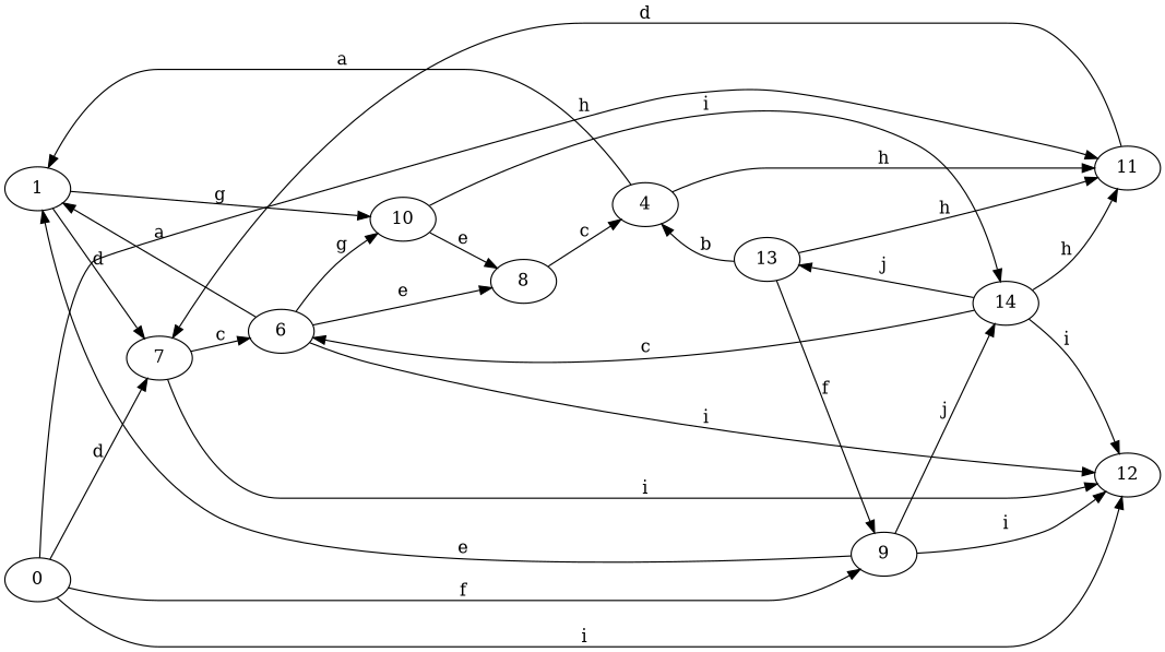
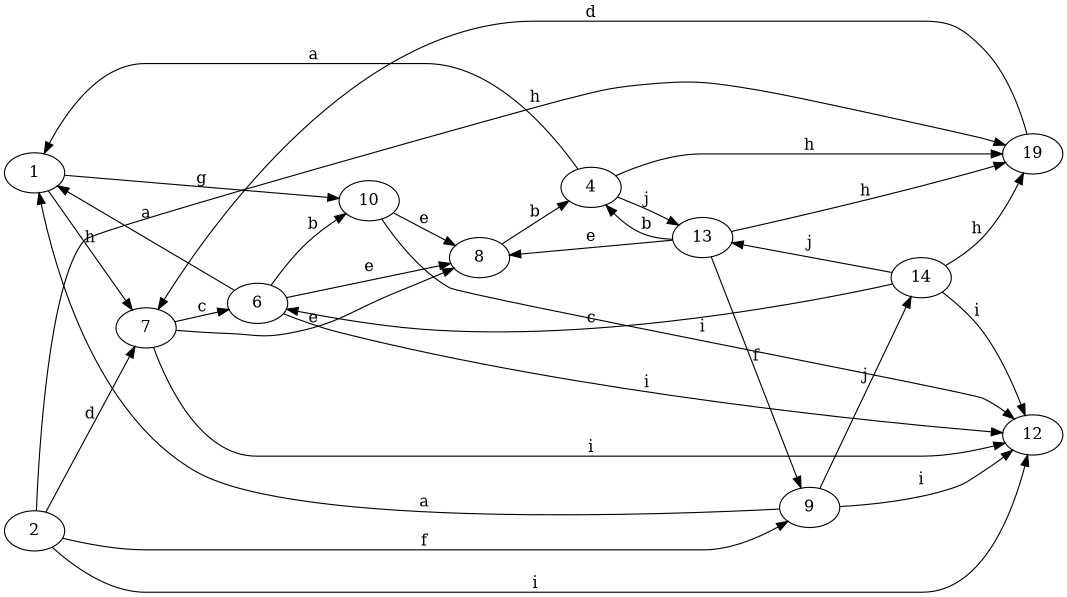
  strict digraph {
    rankdir=LR
    1
    7
    10
    6
    8
    12
    4
-   11
+   11 [label=19]
    13
    9
    14
-   0
-   1 -> 7 [label=d]
+   0 [label=2]
+   1 -> 7 [label=h]
    1 -> 10 [label=g]
    7 -> 6 [label=c]
+   7 -> 8 [label=e]
    7 -> 12 [label=i]
    10 -> 8 [label=e]
-   10 -> 14 [label=i]
+   10 -> 12 [label=i]
    6 -> 1 [label=a]
-   6 -> 10 [label=g]
+   6 -> 10 [label=b]
    6 -> 8 [label=e]
    6 -> 12 [label=i]
-   8 -> 4 [label=c]
+   8 -> 4 [label=b]
    4 -> 1 [label=a]
    4 -> 11 [label=h]
+   4 -> 13 [label=j]
    11 -> 7 [label=d]
+   13 -> 8 [label=e]
    13 -> 4 [label=b]
    13 -> 11 [label=h]
    13 -> 9 [label=f]
-   9 -> 1 [label=e]
+   9 -> 1 [label=a]
    9 -> 12 [label=i]
    9 -> 14 [label=j]
    14 -> 6 [label=c]
    14 -> 12 [label=i]
    14 -> 11 [label=h]
    14 -> 13 [label=j]
    0 -> 7 [label=d]
    0 -> 12 [label=i]
    0 -> 11 [label=h]
    0 -> 9 [label=f]
  }
